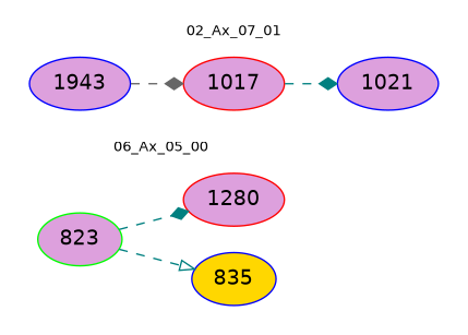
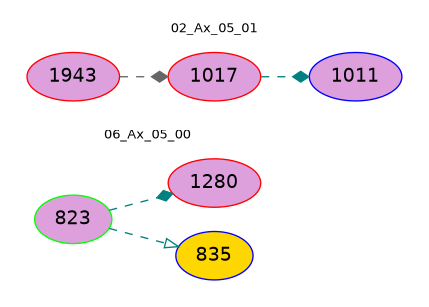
  digraph {
    fontname="DejaVu Sans"
    rankdir=LR
    node [color=red fillcolor=plum fontname="DejaVu Sans" style=filled]
    edge [arrowhead=diamond color=teal fontname="DejaVu Sans" style=dashed]
    n1 [color=green label=823]
    n2 [color=blue fillcolor=gold label=835]
    n3 [label=1280]
    n4 [label=1017]
-   n5 [color=blue label=1021]
-   n6 [color=blue label=1943]
+   n5 [color=blue label=1011]
+   n6 [label=1943]
    subgraph cluster_1 {
      color=white
      fontsize=10
      label="06_Ax_05_00"
      n1
      n2
      n3
    }
    subgraph cluster_2 {
      color=white
      fontsize=10
-     label="02_Ax_07_01"
+     label="02_Ax_05_01"
      n4
      n5
      n6
    }
    n1 -> n2 [arrowhead=onormal]
    n1 -> n3
    n4 -> n5
    n6 -> n4 [color=gray40]
  }
